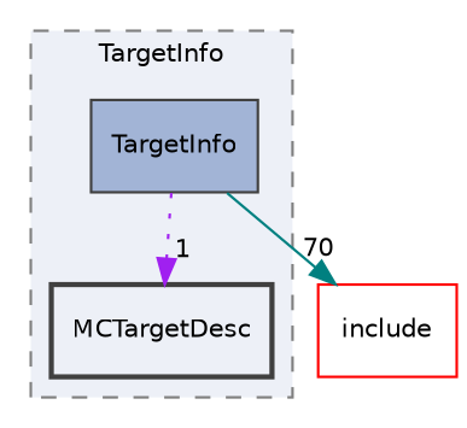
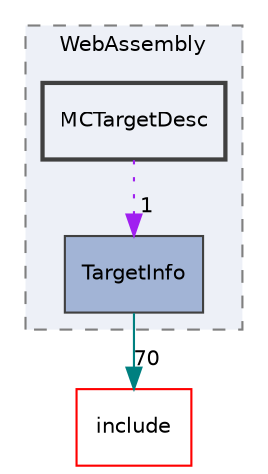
  digraph {
    compound=true
    node [color=grey25 fillcolor="#edf0f7" fontname=Helvetica fontsize=10 shape=box]
    edge [fontname=Helvetica fontsize=10 labeldistance=1.5 labelfontname=Helvetica labelfontsize=10]
    n1 [fillcolor="#a2b4d6" label=TargetInfo style="filled,"]
    n2 [label=MCTargetDesc style="filled,bold,"]
    n3 [color=red label=include]
    subgraph cluster_1 {
      bgcolor="#edf0f7"
      fontname=Helvetica
      fontsize=10
-     label=TargetInfo
+     label=WebAssembly
      pencolor=grey50
      style="filled,dashed,"
      n1
      n2
    }
    n1 -> n3 [color=teal headlabel=70 style=solid]
-   n1 -> n2 [color=purple headlabel=1 style=dotted]
+   n2 -> n1 [color=purple headlabel=1 style=dotted]
  }
